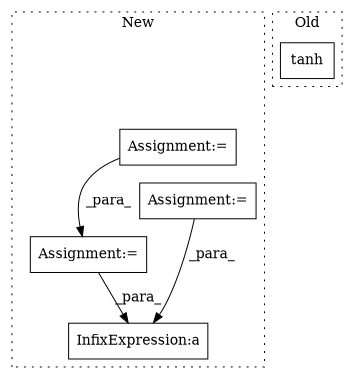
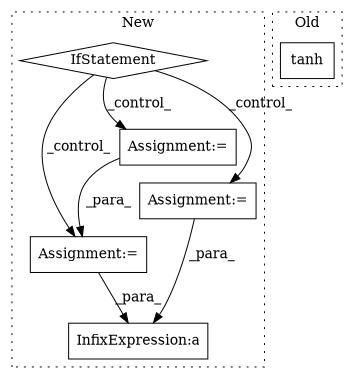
  digraph {
    node [a=7 l=1 shape=box]
+   n1 [a=25 l="4,2" label=IfStatement s="1883,1908" shape=diamond]
    n2 [label="Assignment:=" s=1979]
    n3 [a=27 l=3 label="InfixExpression:a" s=2376]
    n4 [label="Assignment:=" s=1930]
    n5 [label="Assignment:=" s=2117]
    n6 [a=32 l="5,1" label=tanh s="1980,1992"]
    subgraph cluster_1 {
      label=New
      style=dotted
+     n1
      n2
      n3
      n4
      n5
    }
    subgraph cluster_2 {
      label=Old
      style=dotted
      n6
    }
+   n1 -> n2 [label=_control_]
+   n1 -> n4 [label=_control_]
+   n1 -> n5 [label=_control_]
    n2 -> n3 [label=_para_]
    n4 -> n2 [label=_para_]
    n5 -> n3 [label=_para_]
  }
